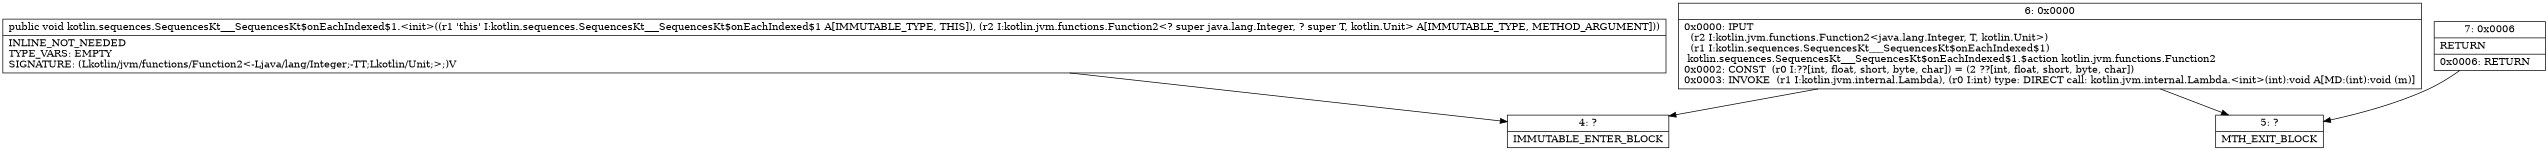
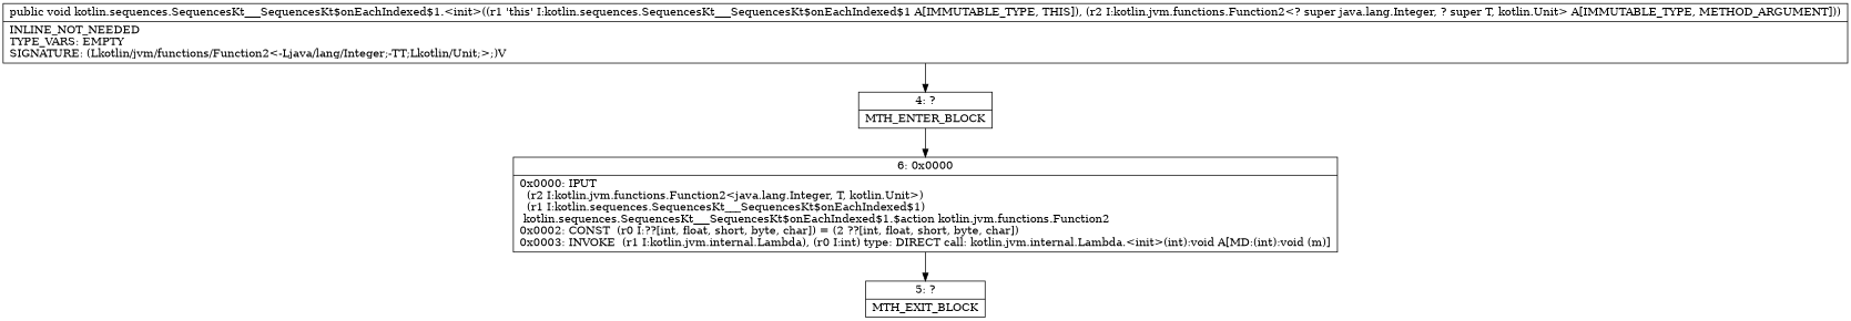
  digraph {
    node [shape=record]
-   n1 [label="{4\:\ ?|IMMUTABLE_ENTER_BLOCK\l}"]
+   n1 [label="{4\:\ ?|MTH_ENTER_BLOCK\l}"]
    n2 [label="{6\:\ 0x0000|0x0000: IPUT  \l  (r2 I:kotlin.jvm.functions.Function2\<java.lang.Integer, T, kotlin.Unit\>)\l  (r1 I:kotlin.sequences.SequencesKt___SequencesKt$onEachIndexed$1)\l kotlin.sequences.SequencesKt___SequencesKt$onEachIndexed$1.$action kotlin.jvm.functions.Function2 \l0x0002: CONST  (r0 I:??[int, float, short, byte, char]) = (2 ??[int, float, short, byte, char]) \l0x0003: INVOKE  (r1 I:kotlin.jvm.internal.Lambda), (r0 I:int) type: DIRECT call: kotlin.jvm.internal.Lambda.\<init\>(int):void A[MD:(int):void (m)]\l}"]
    n3 [label="{5\:\ ?|MTH_EXIT_BLOCK\l}"]
-   n4 [label="{7\:\ 0x0006|RETURN\l|0x0006: RETURN   \l}"]
    n5 [label="{public void kotlin.sequences.SequencesKt___SequencesKt$onEachIndexed$1.\<init\>((r1 'this' I:kotlin.sequences.SequencesKt___SequencesKt$onEachIndexed$1 A[IMMUTABLE_TYPE, THIS]), (r2 I:kotlin.jvm.functions.Function2\<? super java.lang.Integer, ? super T, kotlin.Unit\> A[IMMUTABLE_TYPE, METHOD_ARGUMENT]))  | INLINE_NOT_NEEDED\lTYPE_VARS: EMPTY\lSIGNATURE: (Lkotlin\/jvm\/functions\/Function2\<\-Ljava\/lang\/Integer;\-TT;Lkotlin\/Unit;\>;)V\l}"]
-   n2 -> n1
+   n1 -> n2
    n2 -> n3
-   n4 -> n3
    n5 -> n1
  }
